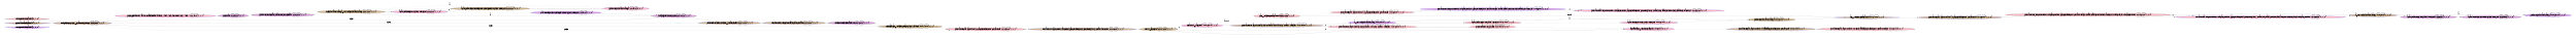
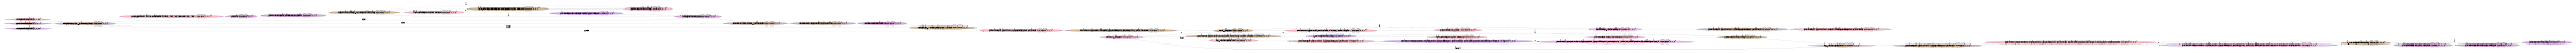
  digraph {
    rankdir=LR
    node [color=blue fillcolor=lightpink shape=ellipse style=filled]
    edge [arrowhead=onormal style=dashed]
    n1 [color=black label="page = webClient.getPage(anonUrl)@@@31@@@['1', '1', '0']"]
    n2 [color=black label="Assert.assertEquals(\"page is not found\",403,page.getWebResponse().getStatusCode())@@@32@@@['1', '1', '0']"]
    n3 [fillcolor=plum label="Assert.assertTrue(\"Response mentions workspace permission\",page.getWebResponse().getStatusMessage().contains(\"Failed permission check: Please login to access job\"))@@@33@@@['1', '0', '0']"]
    n4 [label="Assert.assertThat(\"Response mentions workspace permission\",page.getWebResponse().getContentAsString(),containsString(\"Failed permission check: Please login to access job\"))@@@33@@@['0', '1', '0']"]
    n5 [label="Page failedPage = webClient.getPage(url)@@@20@@@['0', '0', '1']"]
    n6 [fillcolor=tan label="Assert.assertEquals(\"page is not found\",404,failedPage.getWebResponse().getStatusCode())@@@21@@@['0', '0', '1']"]
    n7 [color=black label="Assert.assertEquals(\"page is not found\",\"Not Found\",failedPage.getWebResponse().getStatusMessage())@@@22@@@['0', '0', '1']"]
    n8 [label="project.getBuildersList().add(new CreateFileBuilder(\"file.html\",\"<html><body>the content</body></html>\"))@@@4@@@['1', '1', '1']"]
    n9 [color=black fillcolor=plum label="project.save()@@@5@@@['1', '1', '1']"]
    n10 [color=black fillcolor=plum label="j.jenkins.setSecurityRealm(j.createDummySecurityRealm())@@@6@@@['1', '1', '1']"]
    n11 [color=black fillcolor=plum label="webClient.setRedirectEnabled(true)@@@13@@@['1', '1', '1']"]
    n12 [color=black fillcolor=tan label="HtmlPage page = webClient.getPage(project,\"ws/file.html\")@@@14@@@['1', '1', '1']"]
    n13 [color=black label="Assert.assertEquals(\"page is found\",200,page.getWebResponse().getStatusCode())@@@15@@@['1', '1', '1']"]
    n14 [color=black label="missingPermissionsCause403['0', '1', '0']" shape=diamond]
    n15 [fillcolor=tan label="FreeStyleProject project = j.createFreeStyleProject()@@@3@@@['1', '1', '1']"]
    n16 [color=black fillcolor=plum label="j.buildAndAssertSuccess(project)@@@10@@@['1', '1', '1']"]
    n17 [fillcolor=tan label="JenkinsRule.WebClient webClient = j.createWebClient()@@@11@@@['1', '1', '1']"]
    n18 [color=black label="Assert.assertTrue(\"page is served by resource domain\",url.toString().contains(\"/static-files/\"))@@@18@@@['0', '0', '1']"]
    n19 [color=black label="project.renameTo(\"new-job-name\")@@@19@@@['0', '0', '1']"]
    n20 [fillcolor=tan label="Assert.assertTrue(\"page content is as expected\",page.getWebResponse().getContentAsString().contains(\"the content\"))@@@16@@@['1', '1', '1']"]
    n21 [fillcolor=tan label="webClient.setThrowExceptionOnFailingStatusCode(false)@@@12@@@['1', '1', '1']"]
    n22 [fillcolor=plum label="a.grant(Item.READ,Item.WORKSPACE).onItems(project).toEveryone()@@@9@@@['1', '1', '0']"]
    n23 [fillcolor=tan label="a = new MockAuthorizationStrategy()@@@27@@@['1', '1', '0']"]
    n24 [fillcolor=plum label="j.jenkins.setAuthorizationStrategy(a)@@@30@@@['1', '1', '0']"]
    n25 [color=black fillcolor=plum label="a.grant(Jenkins.READ).everywhere().toEveryone()@@@28@@@['1', '1', '0']"]
    n26 [color=black fillcolor=plum label="a.grant(Item.DISCOVER).onItems(project).toEveryone()@@@29@@@['1', '1', '0']"]
    n27 [color=black fillcolor=tan label="MockAuthorizationStrategy a = new MockAuthorizationStrategy()@@@7@@@['1', '1', '1']"]
    n28 [label="j.jenkins.setAuthorizationStrategy(a)@@@9@@@['0', '0', '1']"]
    n29 [color=black fillcolor=tan label="a.grant(Jenkins.READ,Item.READ,Item.WORKSPACE).everywhere().toEveryone()@@@8@@@['0', '0', '1']"]
    n30 [label="a.grant(Jenkins.READ).everywhere().toEveryone()@@@8@@@['1', '1', '0']"]
    n31 [color=black label="Assert.assertTrue(\"Response mentions workspace permission\",page.getWebResponse().getStatusMessage().contains(\"Failed permission check: anonymous is missing the Job/Workspace permission\"))@@@26@@@['1', '0', '0']"]
    n32 [label="Assert.assertThat(\"Response mentions workspace permission\",page.getWebResponse().getContentAsString(),containsString(\"Failed permission check: anonymous is missing the Job/Workspace permission\"))@@@26@@@['0', '1', '0']"]
    n33 [label="a.grant(Item.READ).onItems(project).toEveryone()@@@22@@@['1', '1', '0']"]
    n34 [color=black fillcolor=tan label="j.jenkins.setAuthorizationStrategy(a)@@@23@@@['1', '1', '0']"]
    n35 [fillcolor=tan label="page = webClient.getPage(anonUrl)@@@24@@@['1', '1', '0']" shape=diamond]
    n36 [color=black fillcolor=tan label="URL url = page.getUrl()@@@17@@@['1', '1', '1']"]
    n37 [color=black label="a.grant(Jenkins.READ).everywhere().toEveryone()@@@21@@@['1', '1', '0']"]
    n38 [fillcolor=tan label="projectWasRenamedCauses404['0', '0', '1']" shape=diamond]
    n39 [fillcolor=plum label="a = new MockAuthorizationStrategy()@@@20@@@['1', '1', '0']"]
    n40 [label="URL anonUrl = page.getUrl()@@@18@@@['1', '1', '0']"]
    n41 [fillcolor=tan label="Assert.assertTrue(\"page is served by resource domain\",anonUrl.toString().contains(\"/static-files/\"))@@@19@@@['1', '1', '0']"]
    n42 [fillcolor=tan label="Assert.assertEquals(\"page is not found\",403,page.getWebResponse().getStatusCode())@@@25@@@['1', '1', '0']"]
    n43 [fillcolor=plum label="missingPermissionsCause403['1', '0', '0']" shape=diamond]
    n1 -> n2 [arrowhead=normal style=dotted]
    n2 -> n3
    n2 -> n4 [arrowhead=vee style=dotted]
    n3 -> n4 [arrowhead=normal label=0]
    n5 -> n6 [arrowhead=vee style=dotted]
    n6 -> n7 [arrowhead=normal]
    n8 -> n9 [arrowhead=normal]
    n9 -> n10 [style=dotted]
    n10 -> n27
    n11 -> n12 [arrowhead=vee]
    n12 -> n13
    n13 -> n20 [arrowhead=normal]
    n14 -> n15
    n15 -> n8 [arrowhead=normal style=dotted]
    n15 -> n12 [label=project]
    n15 -> n13 [arrowhead=normal label=project style=dotted]
    n15 -> n16 [arrowhead=normal label=project]
    n15 -> n17 [arrowhead=normal label=project]
    n16 -> n17
    n17 -> n21 [arrowhead=normal]
    n18 -> n19
    n19 -> n5 [arrowhead=vee style=dotted]
    n20 -> n36
    n21 -> n11 [arrowhead=vee style=dotted]
    n22 -> n16 [arrowhead=normal]
    n23 -> n24 [arrowhead=normal label=a]
    n23 -> n25 [arrowhead=vee style=dotted]
    n25 -> n26 [arrowhead=vee]
    n26 -> n24 [style=dotted]
    n27 -> n16 [arrowhead=normal label=a]
    n27 -> n28 [label=a style=dotted]
    n27 -> n29 [arrowhead=normal style=dotted]
    n27 -> n30 [arrowhead=normal]
    n28 -> n16 [style=dotted]
    n29 -> n28
    n30 -> n22 [style=dotted]
    n30 -> n29 [arrowhead=normal label=0]
    n31 -> n23
    n31 -> n32 [arrowhead=vee label=0]
    n32 -> n23 [arrowhead=normal style=dotted]
    n33 -> n34 [arrowhead=normal style=dotted]
    n34 -> n35
    n35 -> n42 [arrowhead=vee]
    n36 -> n5 [label=url]
    n36 -> n18
    n36 -> n40 [style=dotted]
    n37 -> n33 [style=dotted]
    n38 -> n15 [style=dotted]
    n39 -> n34 [label=a]
    n39 -> n37 [arrowhead=vee]
    n40 -> n1 [arrowhead=vee label=anonUrl style=dotted]
-   n1 -> n35 [label=anonUrl]
+   n40 -> n35 [label=anonUrl]
    n40 -> n36 [arrowhead=normal label=0 style=dotted]
    n40 -> n41
    n41 -> n18 [arrowhead=normal label=0]
    n41 -> n39 [arrowhead=normal]
    n42 -> n31 [arrowhead=normal]
    n42 -> n32 [arrowhead=normal style=dotted]
    n43 -> n15 [style=dotted]
  }
